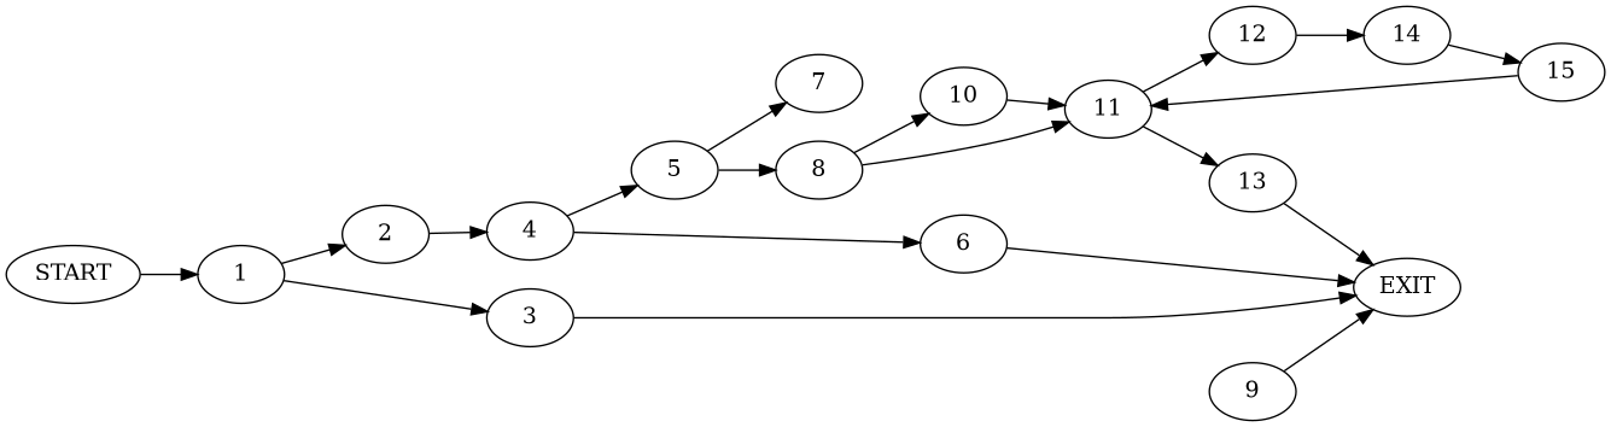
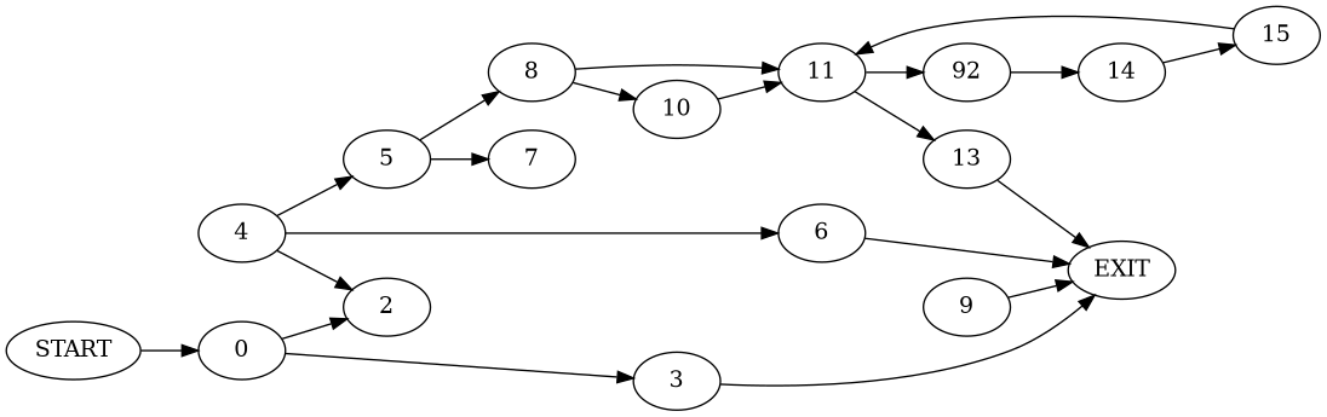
  digraph {
    rankdir=LR
    n1 [label=START]
-   1
+   1 [label=0]
    2
    3
    n5 [label=EXIT]
    4
    5
    6
    7
    8
    10
    11
    9
-   12
+   12 [label=92]
    13
    14
    15
    n1 -> 1
    1 -> 2
    1 -> 3
-   2 -> 4
+   4 -> 2
    3 -> n5
    4 -> 5
    4 -> 6
    5 -> 7
    5 -> 8
    6 -> n5
    8 -> 10
    8 -> 11
    10 -> 11
    11 -> 12
    11 -> 13
    9 -> n5
    12 -> 14
    13 -> n5
    14 -> 15
    15 -> 11
  }
